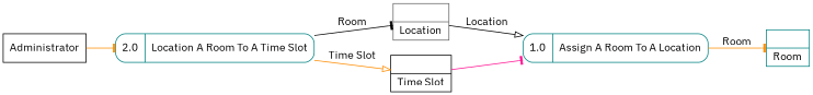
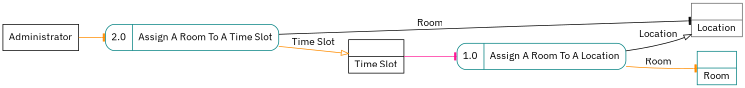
  digraph {
    fontname="IBM Plex Sans"
    rankdir=LR
    node [color=teal fontname="IBM Plex Sans" shape=record]
    edge [arrowhead=tee color=darkorange fontname="IBM Plex Sans"]
    n1 [color=gray40 label="<f0>  |<f1> Location "]
    n2 [label="<f0>  |<f1> Room "]
    n3 [color=black label="<f0>  |<f1> Time Slot "]
    n4 [label="{<f0> 1.0|<f1> Assign A Room To A Location }" shape=Mrecord]
    n5 [color=black label=Administrator shape=box]
-   n6 [label="{<f0> 2.0|<f1> Location A Room To A Time Slot }" shape=Mrecord]
+   n6 [label="{<f0> 2.0|<f1> Assign A Room To A Time Slot }" shape=Mrecord]
    n3 -> n4 [color=deeppink]
-   n1 -> n4 [arrowhead=onormal color=black label=Location]
+   n4 -> n1 [arrowhead=onormal color=black label=Location]
    n4 -> n2 [label=Room]
    n5 -> n6
    n6 -> n1 [color=black label=Room]
    n6 -> n3 [arrowhead=onormal label="Time Slot"]
  }
